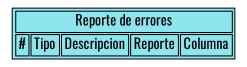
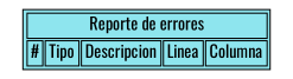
  digraph {
    fontname=Oswald
-   n1 [label=< <table border="1" bgcolor="cadetblue2"> <tr> <td colspan='5'>Reporte de errores</td> </tr>  <tr> <td>#</td> <td>Tipo</td> <td>Descripcion</td> <td>Reporte</td> <td>Columna</td> </tr>  </table> > shape=plaintext fontname=Oswald]
+   n1 [label=< <table border="1" bgcolor="cadetblue2"> <tr> <td colspan='5'>Reporte de errores</td> </tr>  <tr> <td>#</td> <td>Tipo</td> <td>Descripcion</td> <td>Linea</td> <td>Columna</td> </tr>  </table> > shape=plaintext fontname=Oswald]
  }
